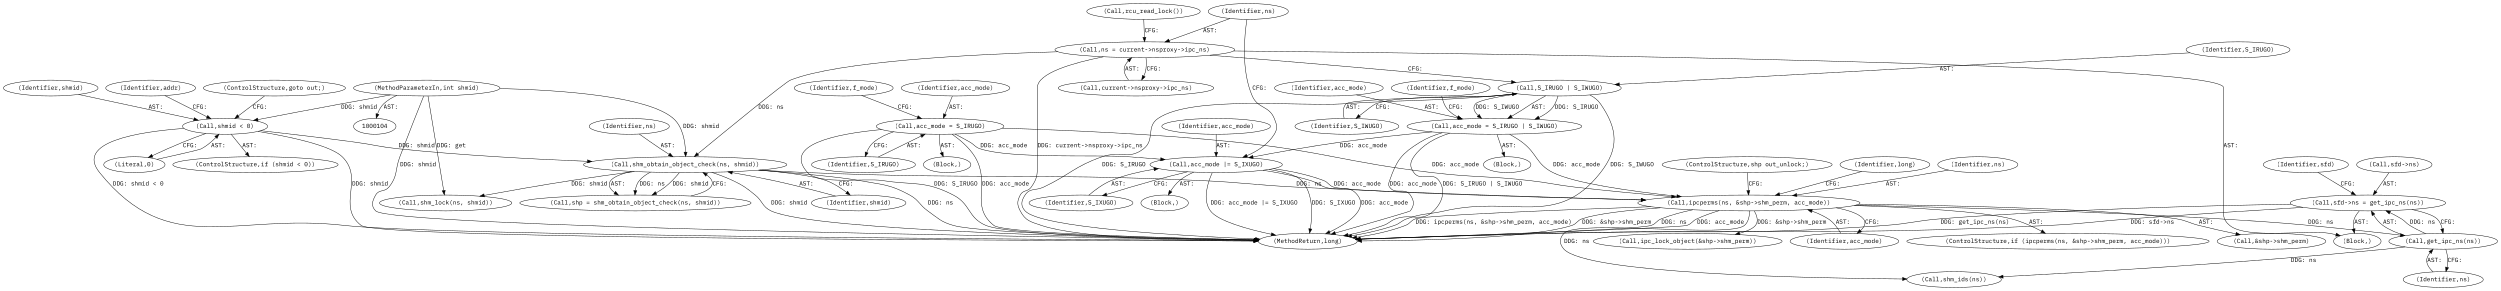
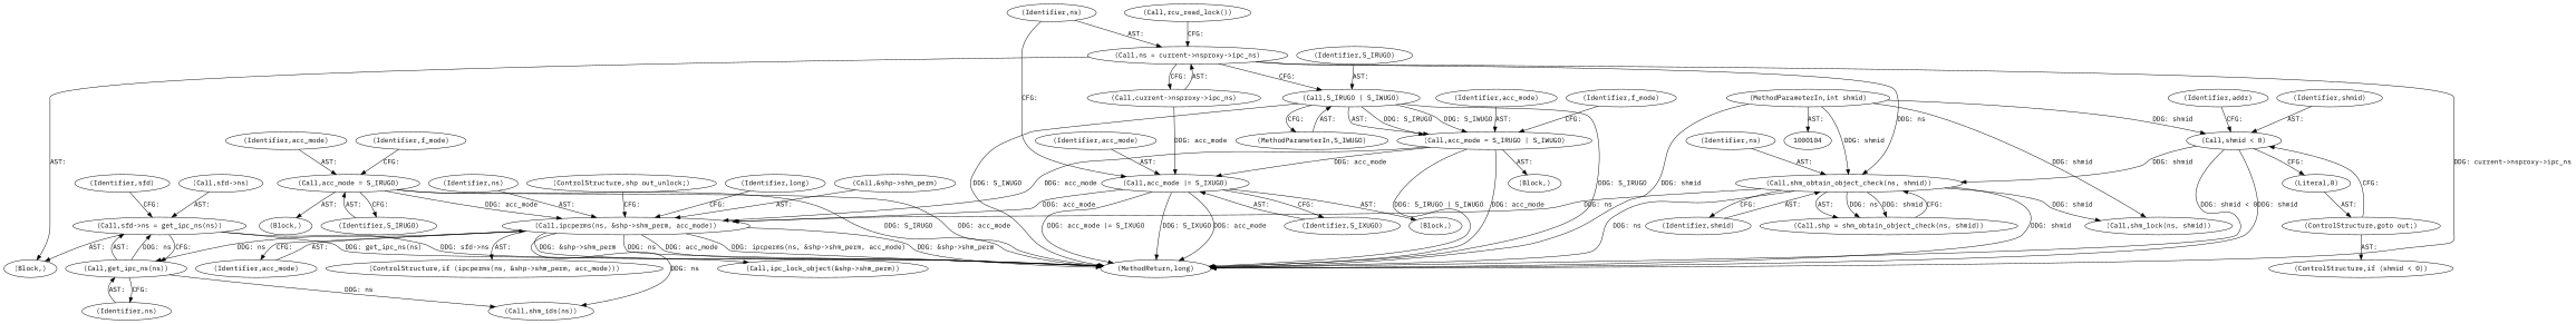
  digraph {
    fontname="IBM Plex Mono"
    node [fontname="IBM Plex Mono"]
    edge [fontname="IBM Plex Mono"]
    n1 [label="(Call,sfd->ns = get_ipc_ns(ns))"]
    n2 [label="(Call,get_ipc_ns(ns))"]
    n3 [label="(MethodReturn,long)"]
    n4 [label="(Block,)"]
    n5 [label="(Identifier,ns)"]
    n6 [label="(Call,shm_ids(ns))"]
    n7 [label="(Call,ipcperms(ns, &shp->shm_perm, acc_mode))"]
    n8 [label="(Call,ipc_lock_object(&shp->shm_perm))"]
    n9 [label="(Identifier,acc_mode)"]
    n10 [label="(ControlStructure,if (ipcperms(ns, &shp->shm_perm, acc_mode)))"]
    n11 [label="(Call,shm_obtain_object_check(ns, shmid))"]
    n12 [label="(Identifier,shmid)"]
    n13 [label="(Call,shm_lock(ns, shmid))"]
    n14 [label="(Call,shp = shm_obtain_object_check(ns, shmid))"]
    n15 [label="(Call,ns = current->nsproxy->ipc_ns)"]
    n16 [label="(Call,current->nsproxy->ipc_ns)"]
    n17 [label="(Call,S_IRUGO | S_IWUGO)"]
    n18 [label="(Call,shmid < 0)"]
    n19 [label="(ControlStructure,if (shmid < 0))"]
    n20 [label="(Literal,0)"]
    n21 [label="(MethodParameterIn,int shmid)"]
    1000104
    n23 [label="(Call,acc_mode = S_IRUGO)"]
    n24 [label="(Call,acc_mode |= S_IXUGO)"]
    n25 [label="(Identifier,S_IRUGO)"]
    n26 [label="(Block,)"]
    n27 [label="(Identifier,S_IXUGO)"]
    n28 [label="(Block,)"]
    n29 [label="(Call,acc_mode = S_IRUGO | S_IWUGO)"]
    n30 [label="(Block,)"]
-   n31 [label="(Identifier,S_IWUGO)"]
+   n31 [label="(MethodParameterIn,S_IWUGO)"]
    n32 [label="(ControlStructure,shp out_unlock;)"]
    n33 [label="(Identifier,shmid)"]
    n34 [label="(Identifier,sfd)"]
    n35 [label="(Call,sfd->ns)"]
    n36 [label="(Call,rcu_read_lock())"]
    n37 [label="(Identifier,addr)"]
    n38 [label="(Identifier,long)"]
    n39 [label="(Identifier,acc_mode)"]
    n40 [label="(ControlStructure,goto out;)"]
    n41 [label="(Identifier,ns)"]
    n42 [label="(Identifier,acc_mode)"]
    n43 [label="(Call,&shp->shm_perm)"]
    n44 [label="(Identifier,ns)"]
    n45 [label="(Identifier,acc_mode)"]
    n46 [label="(Identifier,f_mode)"]
    n47 [label="(Identifier,S_IRUGO)"]
    n48 [label="(Identifier,f_mode)"]
    n49 [label="(Identifier,ns)"]
    n1 -> n2 [label="CFG: "]
    n1 -> n3 [label="DDG: get_ipc_ns(ns)"]
    n1 -> n3 [label="DDG: sfd->ns"]
    n1 -> n4 [label="AST: "]
    n2 -> n1 [label="AST: "]
    n2 -> n1 [label="DDG: ns"]
    n2 -> n5 [label="CFG: "]
    n2 -> n6 [label="DDG: ns"]
    n5 -> n2 [label="AST: "]
    n7 -> n2 [label="DDG: ns"]
    n7 -> n3 [label="DDG: ipcperms(ns, &shp->shm_perm, acc_mode)"]
    n7 -> n3 [label="DDG: &shp->shm_perm"]
    n7 -> n3 [label="DDG: ns"]
    n7 -> n3 [label="DDG: acc_mode"]
    n7 -> n6 [label="DDG: ns"]
    n7 -> n8 [label="DDG: &shp->shm_perm"]
    n7 -> n9 [label="CFG: "]
    n7 -> n10 [label="AST: "]
    n9 -> n7 [label="AST: "]
    n11 -> n3 [label="DDG: shmid"]
    n11 -> n3 [label="DDG: ns"]
    n11 -> n7 [label="DDG: ns"]
    n11 -> n12 [label="CFG: "]
    n11 -> n13 [label="DDG: shmid"]
    n11 -> n14 [label="AST: "]
    n11 -> n14 [label="DDG: ns"]
    n11 -> n14 [label="DDG: shmid"]
    n12 -> n11 [label="AST: "]
    n14 -> n11 [label="CFG: "]
    n15 -> n3 [label="DDG: current->nsproxy->ipc_ns"]
    n15 -> n4 [label="AST: "]
    n15 -> n11 [label="DDG: ns"]
    n15 -> n16 [label="CFG: "]
    n15 -> n17 [label="CFG: "]
    n16 -> n15 [label="AST: "]
    n17 -> n3 [label="DDG: S_IRUGO"]
    n17 -> n3 [label="DDG: S_IWUGO"]
    n17 -> n29 [label="AST: "]
    n17 -> n29 [label="DDG: S_IRUGO"]
    n17 -> n29 [label="DDG: S_IWUGO"]
    n17 -> n31 [label="CFG: "]
    n18 -> n3 [label="DDG: shmid < 0"]
    n18 -> n3 [label="DDG: shmid"]
    n18 -> n11 [label="DDG: shmid"]
-   n18 -> n19 [label="AST: "]
+   n40 -> n19 [label="AST: "]
    n18 -> n20 [label="CFG: "]
-   n20 -> n18 [label="AST: "]
+   n20 -> n40 [label="AST: "]
    n21 -> n3 [label="DDG: shmid"]
    n21 -> n11 [label="DDG: shmid"]
-   n21 -> n13 [label="DDG: get"]
+   n21 -> n13 [label="DDG: shmid"]
    n21 -> n18 [label="DDG: shmid"]
    n21 -> 1000104 [label="AST: "]
    n23 -> n3 [label="DDG: acc_mode"]
    n23 -> n3 [label="DDG: S_IRUGO"]
    n23 -> n7 [label="DDG: acc_mode"]
-   n23 -> n24 [label="DDG: acc_mode"]
+   n16 -> n24 [label="DDG: acc_mode"]
    n23 -> n25 [label="CFG: "]
    n23 -> n26 [label="AST: "]
    n24 -> n3 [label="DDG: acc_mode |= S_IXUGO"]
    n24 -> n3 [label="DDG: S_IXUGO"]
    n24 -> n3 [label="DDG: acc_mode"]
    n24 -> n7 [label="DDG: acc_mode"]
    n24 -> n27 [label="CFG: "]
    n24 -> n28 [label="AST: "]
    n25 -> n23 [label="AST: "]
    n27 -> n24 [label="AST: "]
    n29 -> n3 [label="DDG: S_IRUGO | S_IWUGO"]
    n29 -> n3 [label="DDG: acc_mode"]
    n29 -> n7 [label="DDG: acc_mode"]
    n29 -> n24 [label="DDG: acc_mode"]
    n29 -> n30 [label="AST: "]
    n31 -> n17 [label="AST: "]
    n32 -> n7 [label="CFG: "]
    n33 -> n18 [label="AST: "]
    n34 -> n1 [label="CFG: "]
    n35 -> n1 [label="AST: "]
    n36 -> n15 [label="CFG: "]
    n37 -> n18 [label="CFG: "]
    n38 -> n7 [label="CFG: "]
    n39 -> n29 [label="AST: "]
    n40 -> n18 [label="CFG: "]
    n41 -> n11 [label="AST: "]
    n42 -> n24 [label="AST: "]
-   n7 -> n43 [label="AST: "]
+   n43 -> n7 [label="AST: "]
    n44 -> n15 [label="AST: "]
    n44 -> n24 [label="CFG: "]
    n45 -> n23 [label="AST: "]
    n46 -> n29 [label="CFG: "]
    n47 -> n17 [label="AST: "]
    n48 -> n23 [label="CFG: "]
    n49 -> n7 [label="AST: "]
  }
